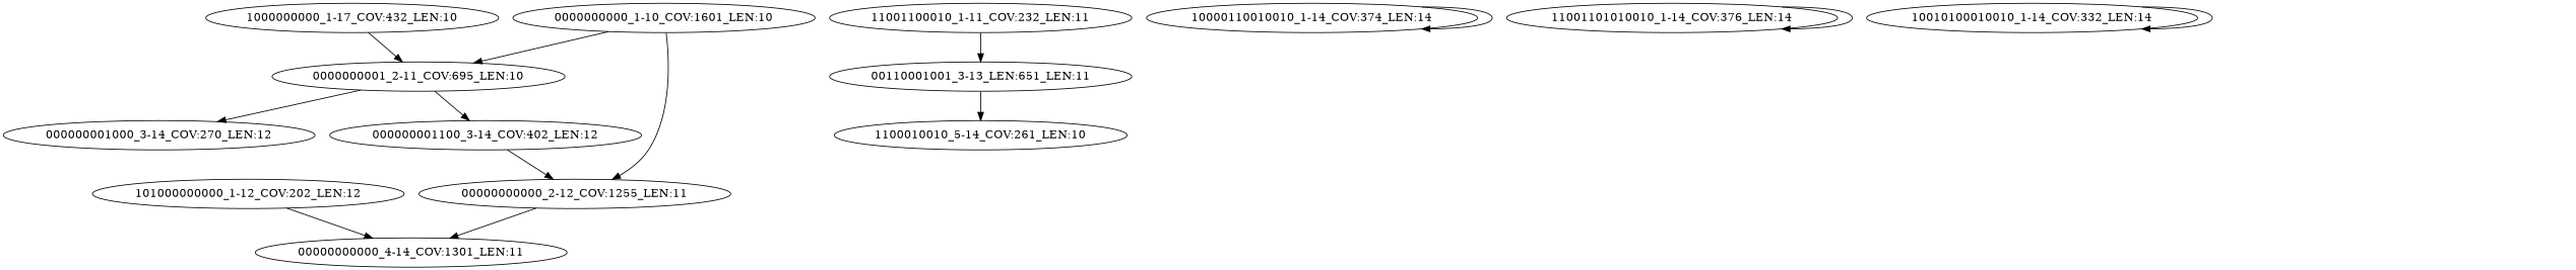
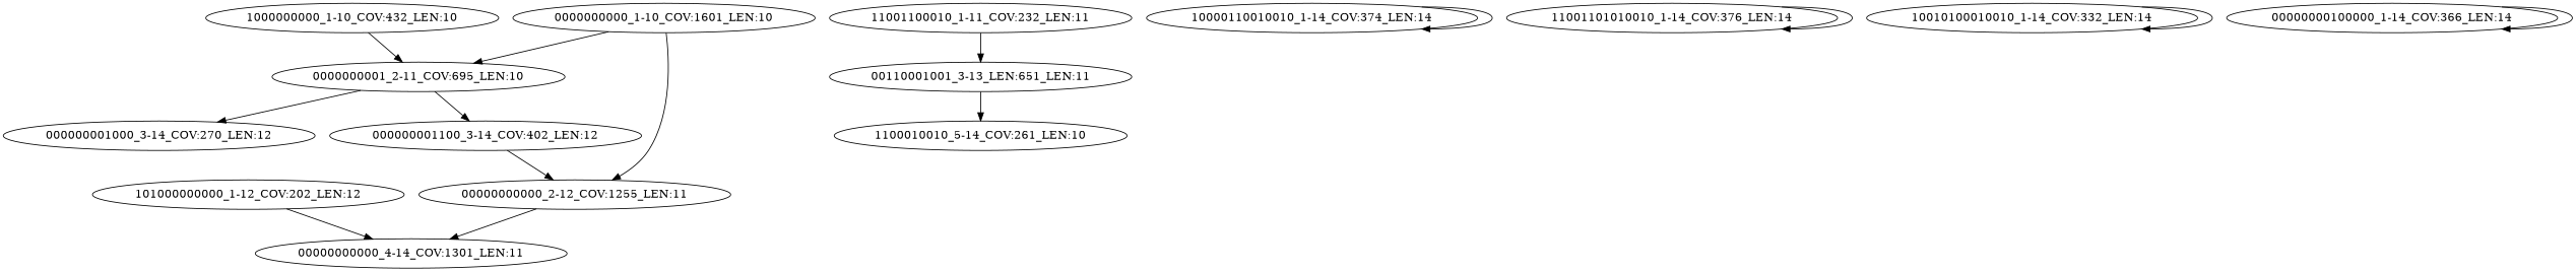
  digraph {
    "00000000000_2-12_COV:1255_LEN:11"
    "00000000000_4-14_COV:1301_LEN:11"
    n3 [label="00110001001_3-13_LEN:651_LEN:11"]
    "1100010010_5-14_COV:261_LEN:10"
    "10000110010010_1-14_COV:374_LEN:14"
    "0000000001_2-11_COV:695_LEN:10"
    "000000001000_3-14_COV:270_LEN:12"
    "000000001100_3-14_COV:402_LEN:12"
-   "1000000000_1-10_COV:432_LEN:10" [label="1000000000_1-17_COV:432_LEN:10"]
+   "1000000000_1-10_COV:432_LEN:10"
    "101000000000_1-12_COV:202_LEN:12"
    "11001100010_1-11_COV:232_LEN:11"
    "11001101010010_1-14_COV:376_LEN:14"
    "10010100010010_1-14_COV:332_LEN:14"
+   "00000000100000_1-14_COV:366_LEN:14"
    "0000000000_1-10_COV:1601_LEN:10"
    "00000000000_2-12_COV:1255_LEN:11" -> "00000000000_4-14_COV:1301_LEN:11"
    n3 -> "1100010010_5-14_COV:261_LEN:10"
    "10000110010010_1-14_COV:374_LEN:14" -> "10000110010010_1-14_COV:374_LEN:14"
    "0000000001_2-11_COV:695_LEN:10" -> "000000001000_3-14_COV:270_LEN:12"
    "0000000001_2-11_COV:695_LEN:10" -> "000000001100_3-14_COV:402_LEN:12"
    "000000001100_3-14_COV:402_LEN:12" -> "00000000000_2-12_COV:1255_LEN:11"
    "1000000000_1-10_COV:432_LEN:10" -> "0000000001_2-11_COV:695_LEN:10"
    "101000000000_1-12_COV:202_LEN:12" -> "00000000000_4-14_COV:1301_LEN:11"
    "11001100010_1-11_COV:232_LEN:11" -> n3
    "11001101010010_1-14_COV:376_LEN:14" -> "11001101010010_1-14_COV:376_LEN:14"
    "10010100010010_1-14_COV:332_LEN:14" -> "10010100010010_1-14_COV:332_LEN:14"
+   "00000000100000_1-14_COV:366_LEN:14" -> "00000000100000_1-14_COV:366_LEN:14"
    "0000000000_1-10_COV:1601_LEN:10" -> "00000000000_2-12_COV:1255_LEN:11"
    "0000000000_1-10_COV:1601_LEN:10" -> "0000000001_2-11_COV:695_LEN:10"
  }
